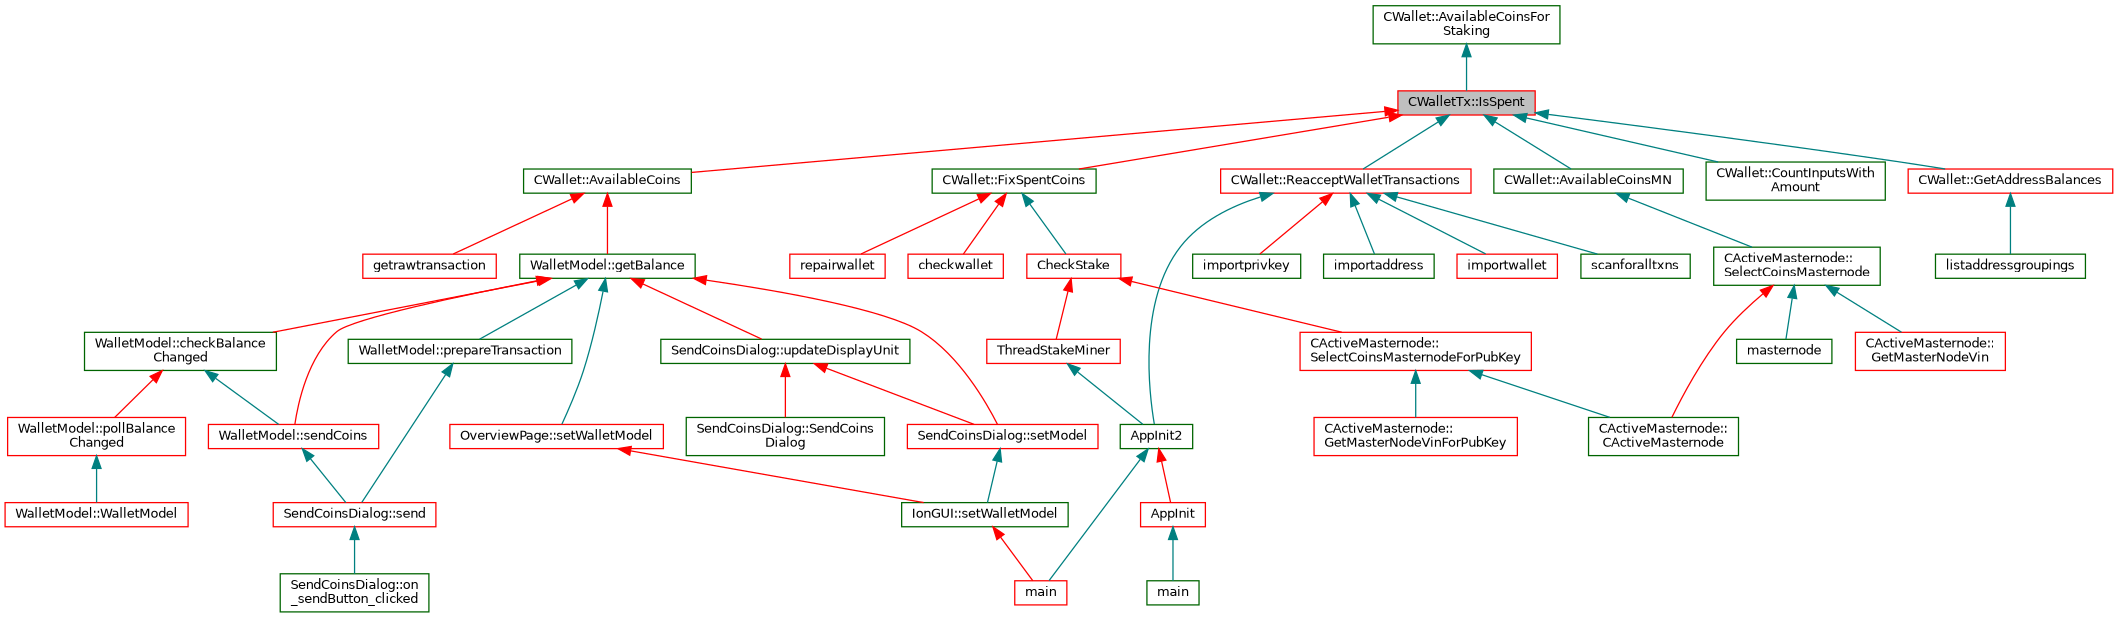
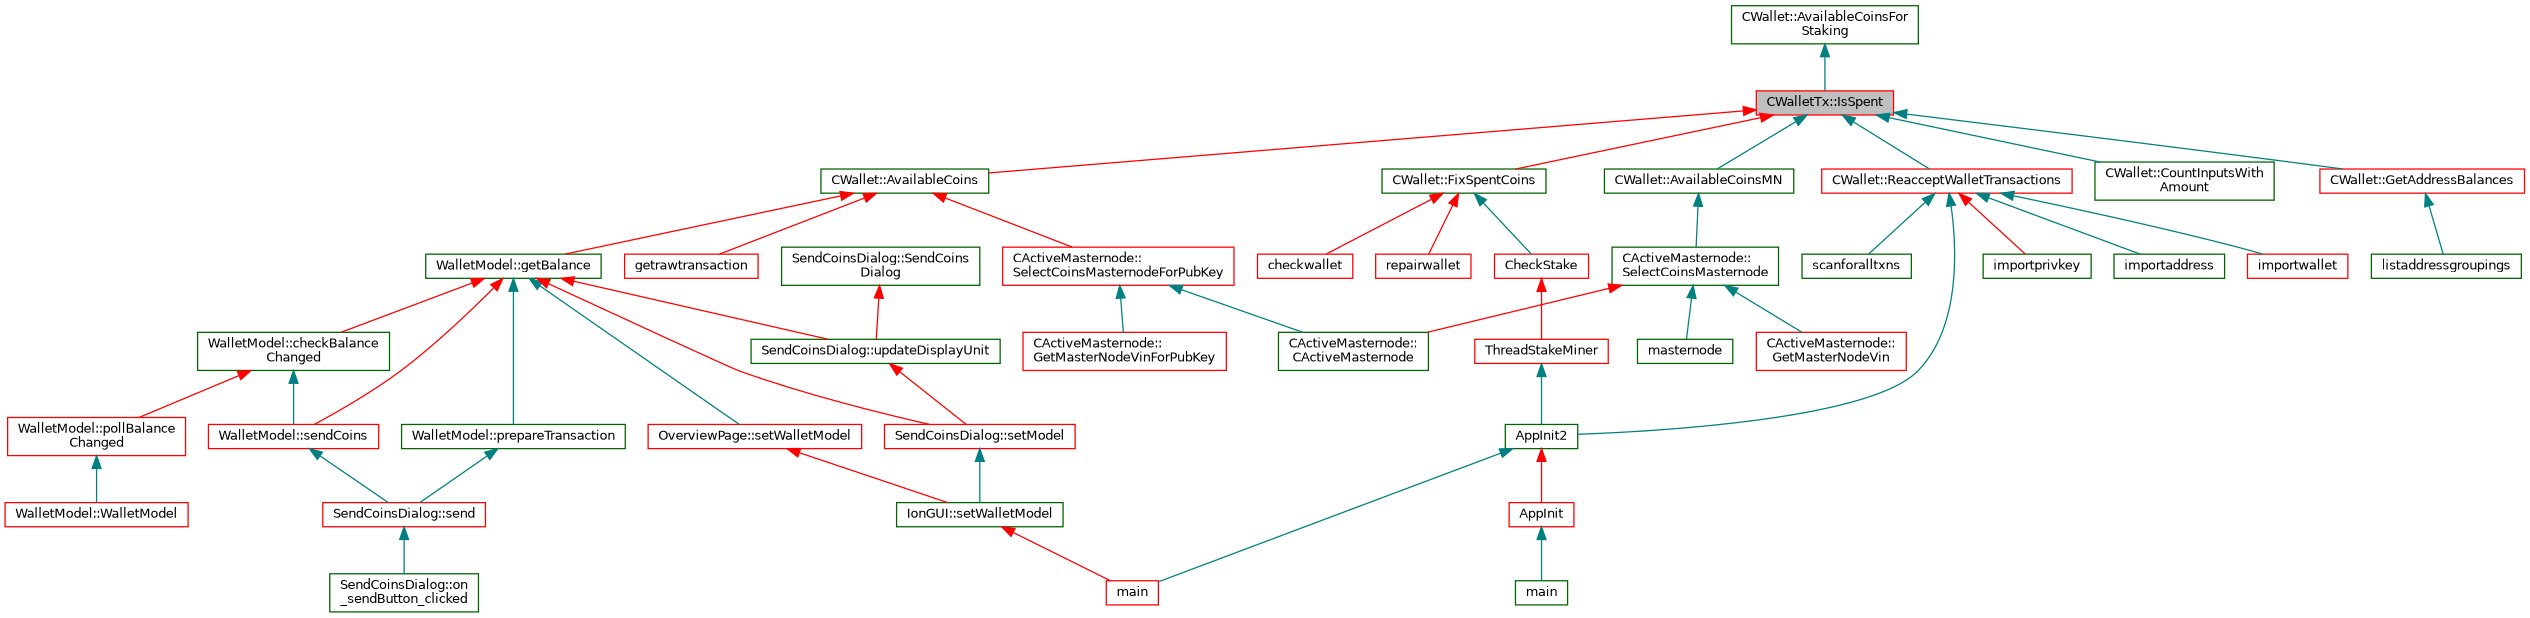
  digraph {
    rankdir=TB
    node [color=darkgreen fillcolor=white fontname=Helvetica fontsize=10 shape=record style=filled]
    edge [color=teal dir=back fontname=Helvetica fontsize=10 labelfontname=Helvetica labelfontsize=10 style=solid]
    n1 [color=red fillcolor=grey75 fontcolor=black height=0.2 label="CWalletTx::IsSpent" width=0.4]
    n2 [color=red height=0.2 label="CWallet::ReacceptWalletTransactions" width=0.4]
    n3 [height=0.2 label="CWallet::AvailableCoins" width=0.4]
    n4 [height=0.2 label="CWallet::AvailableCoinsMN" width=0.4]
    n5 [height=0.2 label="CWallet::CountInputsWith\lAmount" width=0.4]
    n6 [color=red height=0.2 label="CWallet::GetAddressBalances" width=0.4]
    n7 [height=0.2 label="CWallet::FixSpentCoins" width=0.4]
    n8 [height=0.2 label=AppInit2 width=0.4]
    n9 [height=0.2 label=importprivkey width=0.4]
    n10 [height=0.2 label=importaddress width=0.4]
    n11 [color=red height=0.2 label=importwallet width=0.4]
    n12 [height=0.2 label=scanforalltxns width=0.4]
    n13 [color=red height=0.2 label="CActiveMasternode::\lSelectCoinsMasternodeForPubKey" width=0.4]
    n14 [height=0.2 label="WalletModel::getBalance" width=0.4]
    n15 [color=red height=0.2 label=getrawtransaction width=0.4]
    n16 [height=0.2 label="CActiveMasternode::\lSelectCoinsMasternode" width=0.4]
    n17 [height=0.2 label="CWallet::AvailableCoinsFor\lStaking" width=0.4]
    n18 [height=0.2 label=listaddressgroupings width=0.4]
    n19 [color=red height=0.2 label=CheckStake width=0.4]
    n20 [color=red height=0.2 label=checkwallet width=0.4]
    n21 [color=red height=0.2 label=repairwallet width=0.4]
    n22 [color=red height=0.2 label=AppInit width=0.4]
    n23 [color=red height=0.2 label=main width=0.4]
    n24 [height=0.2 label=main width=0.4]
    n25 [color=red height=0.2 label="CActiveMasternode::\lGetMasterNodeVinForPubKey" width=0.4]
    n26 [height=0.2 label="CActiveMasternode::\lCActiveMasternode" width=0.4]
    n27 [color=red height=0.2 label="OverviewPage::setWalletModel" width=0.4]
    n28 [color=red height=0.2 label="SendCoinsDialog::setModel" width=0.4]
    n29 [height=0.2 label="SendCoinsDialog::updateDisplayUnit" width=0.4]
    n30 [height=0.2 label="WalletModel::checkBalance\lChanged" width=0.4]
    n31 [color=red height=0.2 label="WalletModel::sendCoins" width=0.4]
    n32 [height=0.2 label="WalletModel::prepareTransaction" width=0.4]
    n33 [height=0.2 label="IonGUI::setWalletModel" width=0.4]
    n34 [height=0.2 label="SendCoinsDialog::SendCoins\lDialog" width=0.4]
    n35 [color=red height=0.2 label="WalletModel::pollBalance\lChanged" width=0.4]
    n36 [color=red height=0.2 label="SendCoinsDialog::send" width=0.4]
    n37 [color=red height=0.2 label="WalletModel::WalletModel" width=0.4]
    n38 [height=0.2 label="SendCoinsDialog::on\l_sendButton_clicked" width=0.4]
    n39 [color=red height=0.2 label="CActiveMasternode::\lGetMasterNodeVin" width=0.4]
    n40 [height=0.2 label=masternode width=0.4]
    n41 [color=red height=0.2 label=ThreadStakeMiner width=0.4]
    n1 -> n2
    n1 -> n3 [color=red]
    n1 -> n4
    n1 -> n5
    n1 -> n6
    n1 -> n7 [color=red]
    n2 -> n8
    n2 -> n9 [color=red]
    n2 -> n10
    n2 -> n11
    n2 -> n12
-   n19 -> n13 [color=red]
+   n3 -> n13 [color=red]
    n3 -> n14 [color=red]
    n3 -> n15 [color=red]
    n4 -> n16
    n6 -> n18
    n7 -> n19
    n7 -> n20 [color=red]
    n7 -> n21 [color=red]
    n8 -> n22 [color=red]
    n8 -> n23
    n13 -> n25
    n13 -> n26
    n14 -> n27
    n14 -> n28 [color=red]
    n14 -> n29 [color=red]
    n14 -> n30 [color=red]
    n14 -> n31 [color=red]
    n14 -> n32
    n16 -> n26 [color=red]
    n16 -> n39
    n16 -> n40
    n17 -> n1
    n19 -> n41 [color=red]
    n22 -> n24
    n27 -> n33 [color=red]
    n28 -> n33
    n29 -> n28 [color=red]
-   n29 -> n34 [color=red]
+   n34 -> n29 [color=red]
    n30 -> n31
    n30 -> n35 [color=red]
    n31 -> n36
    n32 -> n36
    n33 -> n23 [color=red]
    n35 -> n37
    n36 -> n38
    n41 -> n8
  }
